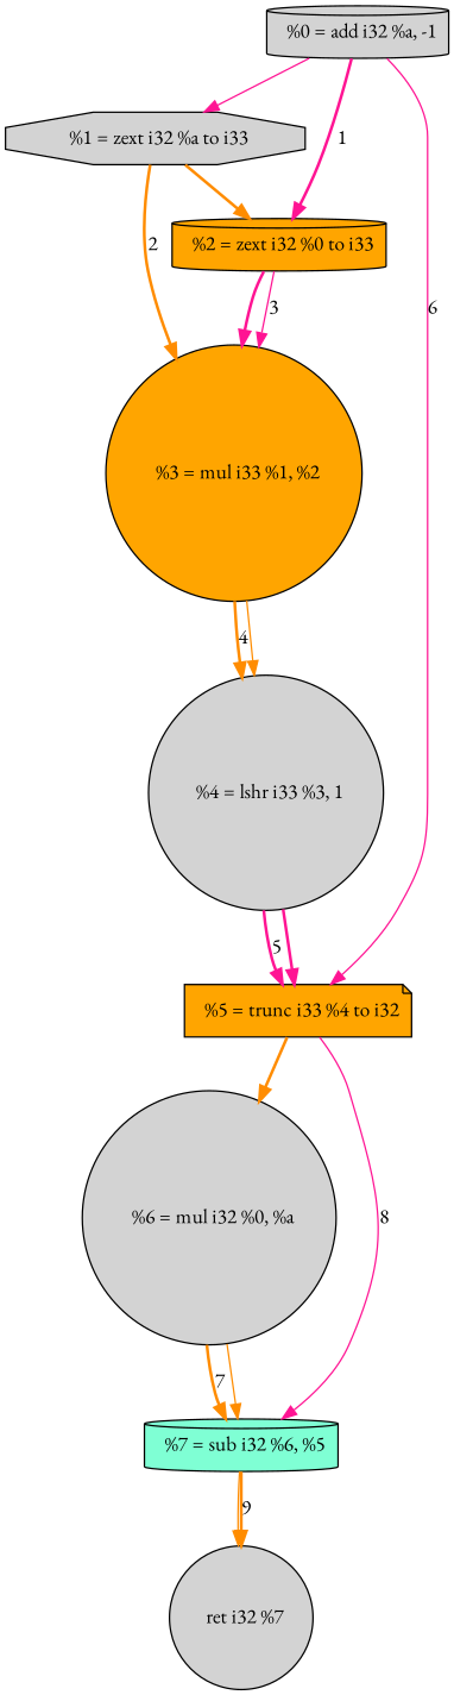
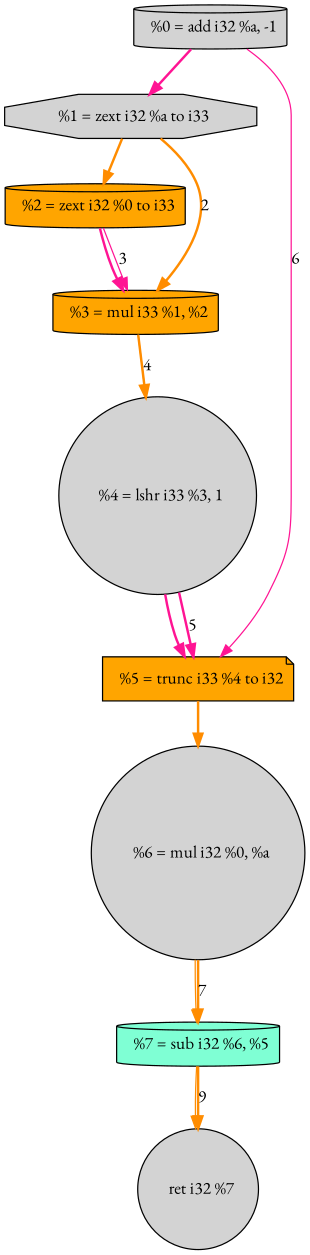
  digraph {
    fontname="EB Garamond"
    node [fillcolor=lightgrey fontname="EB Garamond" shape=circle style=filled]
    edge [color=darkorange fontname="EB Garamond" style=bold]
    n1 [label="  %0 = add i32 %a, -1" shape=cylinder]
    n2 [label="  %1 = zext i32 %a to i33" shape=octagon]
    n3 [fillcolor=orange label="  %2 = zext i32 %0 to i33" shape=cylinder]
    n4 [fillcolor=orange label="  %5 = trunc i33 %4 to i32" shape=note]
-   n5 [fillcolor=orange label="  %3 = mul i33 %1, %2"]
+   n5 [fillcolor=orange label="  %3 = mul i33 %1, %2" shape=cylinder]
    n6 [label="  %6 = mul i32 %0, %a"]
    n7 [fillcolor=aquamarine label="  %7 = sub i32 %6, %5" shape=cylinder]
    n8 [label="  %4 = lshr i33 %3, 1"]
    n9 [label="  ret i32 %7"]
-   n1 -> n2 [color=deeppink style=solid]
-   n1 -> n3 [color=deeppink label=1]
+   n1 -> n2 [color=deeppink]
    n1 -> n4 [color=deeppink label=6 style=solid]
    n2 -> n3
    n2 -> n5 [label=2]
    n3 -> n5 [color=deeppink]
    n3 -> n5 [color=deeppink label=3 style=solid]
    n4 -> n6
-   n4 -> n7 [color=deeppink label=8 style=solid]
    n5 -> n8 [style=solid]
    n5 -> n8 [label=4]
    n6 -> n7 [style=solid]
    n6 -> n7 [label=7]
    n7 -> n9 [style=solid]
    n7 -> n9 [label=9]
    n8 -> n4 [color=deeppink]
    n8 -> n4 [color=deeppink label=5]
  }
